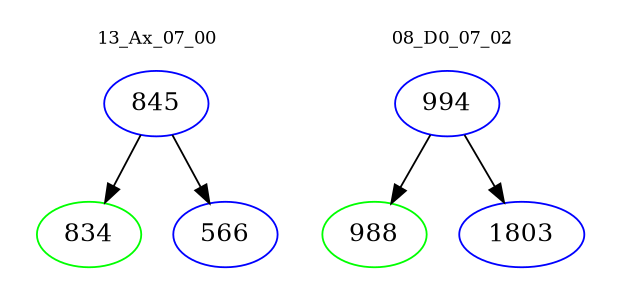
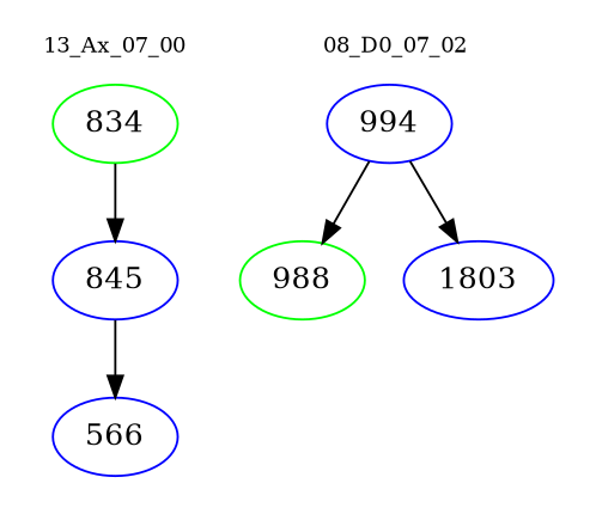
  digraph {
    node [color=blue]
    edge [color=black]
    n1 [label=845]
    n2 [color=green label=834]
    n3 [label=566]
    n4 [label=994]
    n5 [color=green label=988]
    n6 [label=1803]
    subgraph cluster_1 {
      color=white
      fontsize=10
      label="13_Ax_07_00"
      n1
      n2
      n3
    }
    subgraph cluster_2 {
      color=white
      fontsize=10
      label="08_D0_07_02"
      n4
      n5
      n6
    }
-   n1 -> n2
+   n2 -> n1
    n1 -> n3
    n4 -> n5
    n4 -> n6
  }
